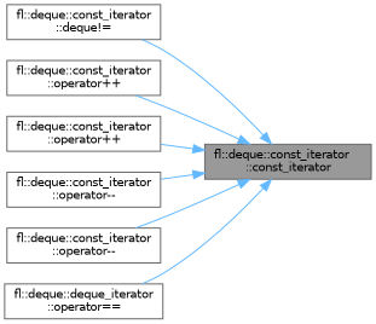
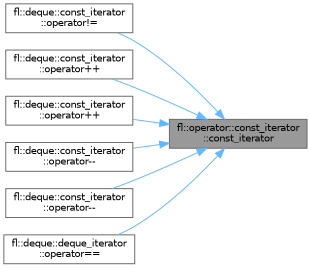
  digraph {
    rankdir=RL
    node [color=grey40 fillcolor=white fontname=Helvetica fontsize=10 shape=box style=filled]
    edge [color=steelblue1 dir=back fontname=Helvetica fontsize=10 labelfontname=Helvetica labelfontsize=10 style=solid]
-   n1 [color=gray40 fillcolor=grey60 fontcolor=black height=0.2 label="fl::deque::const_iterator\l::const_iterator" width=0.4]
-   n2 [height=0.2 label="fl::deque::const_iterator\l::deque!=" width=0.4]
+   n1 [color=gray40 fillcolor=grey60 fontcolor=black height=0.2 label="fl::operator::const_iterator\l::const_iterator" width=0.4]
+   n2 [height=0.2 label="fl::deque::const_iterator\l::operator!=" width=0.4]
    n3 [height=0.2 label="fl::deque::const_iterator\l::operator++" width=0.4]
    n4 [height=0.2 label="fl::deque::const_iterator\l::operator++" width=0.4]
    n5 [height=0.2 label="fl::deque::const_iterator\l::operator--" width=0.4]
    n6 [height=0.2 label="fl::deque::const_iterator\l::operator--" width=0.4]
    n7 [height=0.2 label="fl::deque::deque_iterator\l::operator==" width=0.4]
    n1 -> n2
    n1 -> n3
    n1 -> n4
    n1 -> n5
    n1 -> n6
    n1 -> n7
  }
